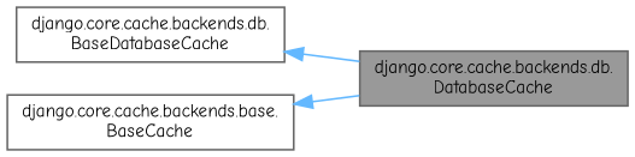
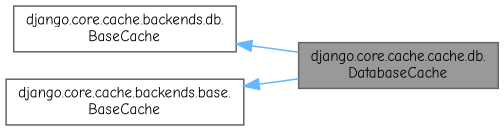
  digraph {
    fontname="Comic Neue"
    rankdir=LR
    node [color=gray40 fillcolor=white fontname="Comic Neue" fontsize=10 shape=box style=filled]
    edge [color=steelblue1 dir=back fontname="Comic Neue" fontsize=10 labelfontname=Helvetica labelfontsize=10 style=solid]
-   n1 [fillcolor=grey60 fontcolor=black height=0.2 label="django.core.cache.backends.db.\lDatabaseCache" width=0.4]
-   n2 [height=0.2 label="django.core.cache.backends.db.\lBaseDatabaseCache" width=0.4]
+   n1 [fillcolor=grey60 fontcolor=black height=0.2 label="django.core.cache.cache.db.\lDatabaseCache" width=0.4]
+   n2 [height=0.2 label="django.core.cache.backends.db.\lBaseCache" width=0.4]
    n3 [height=0.2 label="django.core.cache.backends.base.\lBaseCache" width=0.4]
    n2 -> n1
    n3 -> n1
  }
